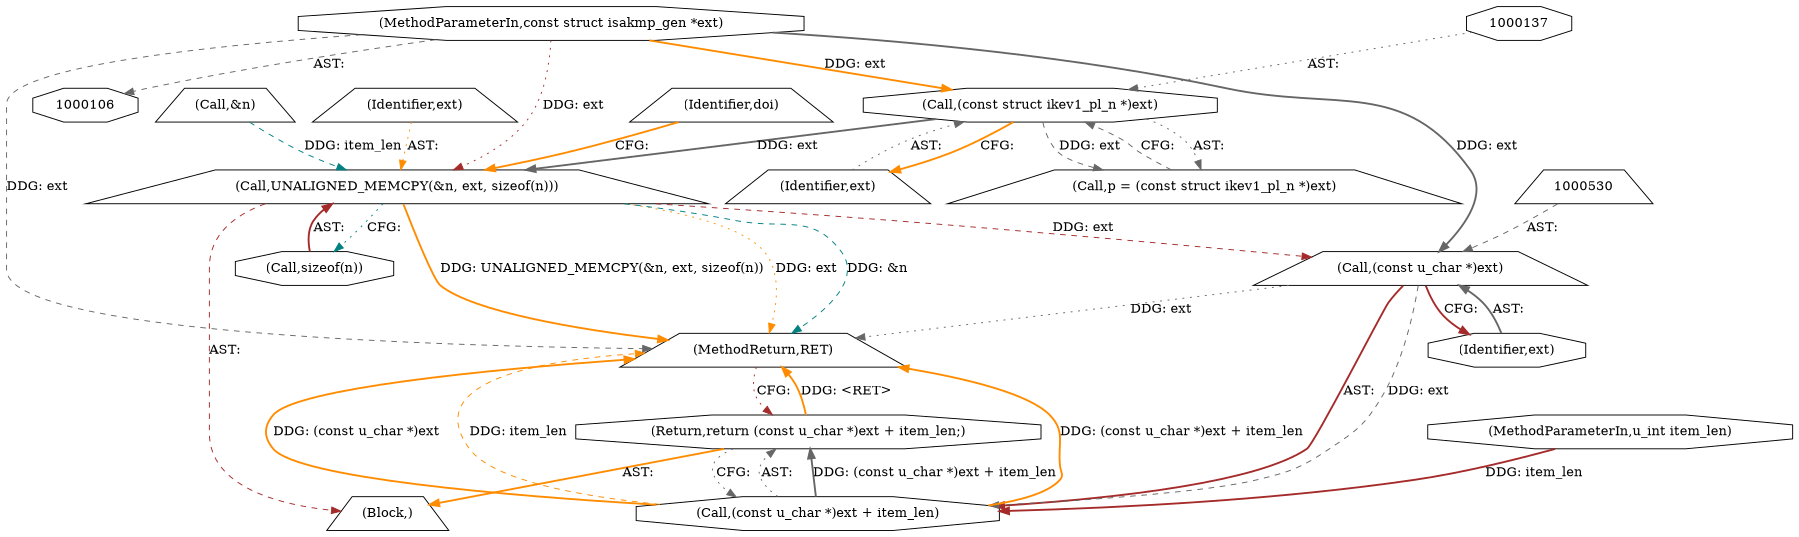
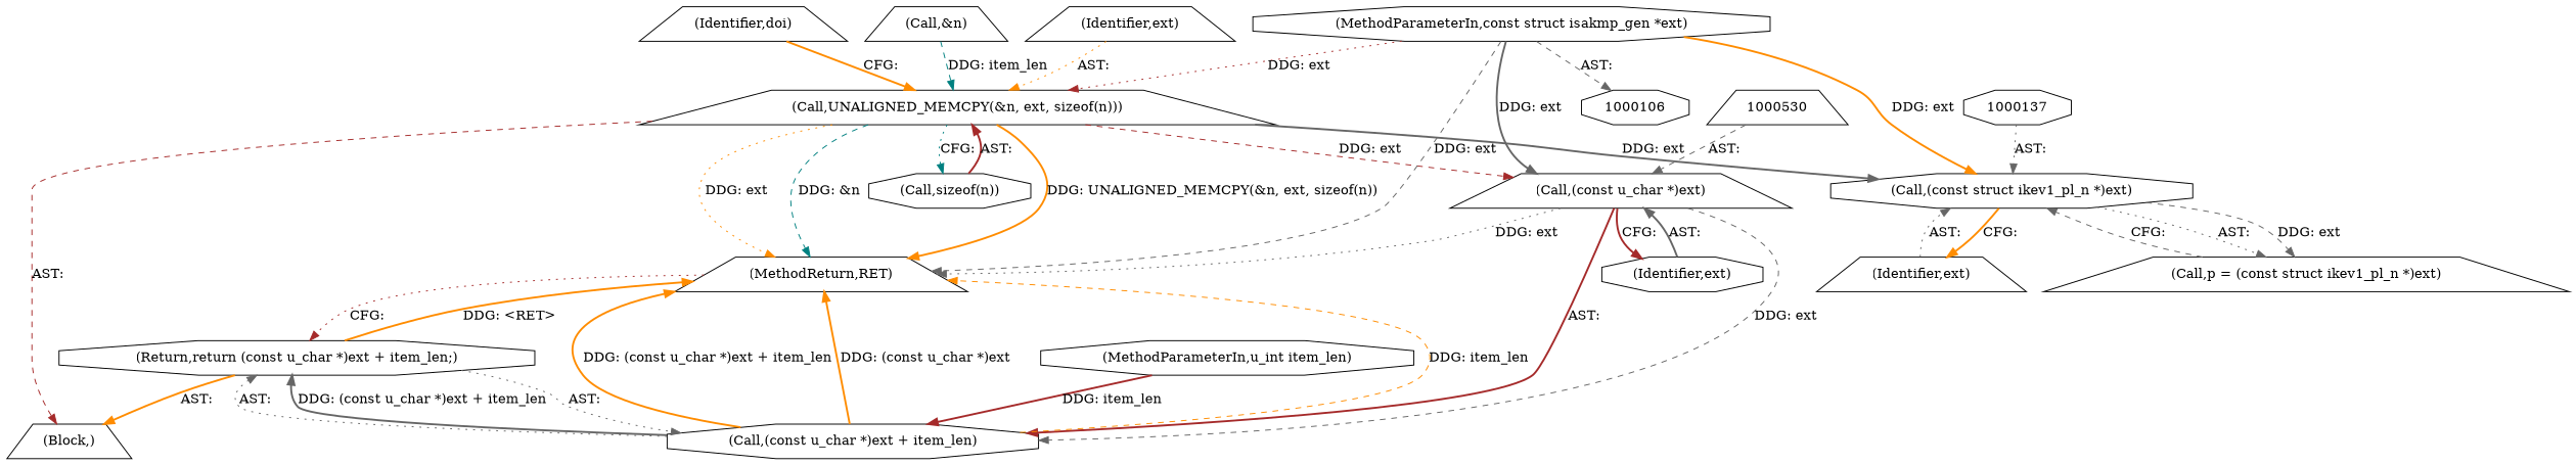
  digraph {
    node [shape=trapezium]
    edge [color=gray40 style=bold]
    n1 [label="(Call,UNALIGNED_MEMCPY(&n, ext, sizeof(n)))"]
    n2 [label="(Call,(const u_char *)ext)"]
    n3 [label="(Block,)"]
    n4 [label="(MethodReturn,RET)"]
    n5 [label="(Call,sizeof(n))" shape=octagon]
    n6 [label="(Call,(const u_char *)ext + item_len)" shape=octagon]
    n7 [label="(Identifier,ext)" shape=octagon]
    n8 [label="(Return,return (const u_char *)ext + item_len;)" shape=octagon]
    n9 [label="(Call,(const struct ikev1_pl_n *)ext)" shape=octagon]
    n10 [label="(Identifier,ext)"]
    n11 [label="(Call,p = (const struct ikev1_pl_n *)ext)"]
    n12 [label="(MethodParameterIn,const struct isakmp_gen *ext)" shape=octagon]
    1000106 [shape=octagon]
    n14 [label="(Identifier,doi)"]
    n15 [label="(Call,&n)"]
    n16 [label="(MethodParameterIn,u_int item_len)" shape=octagon]
    n17 [label="(Identifier,ext)"]
    1000137 [shape=octagon]
    1000530
    n1 -> n2 [color=brown label="DDG: ext" style=dashed]
    n1 -> n3 [color=brown label="AST: " style=dashed]
    n1 -> n4 [color=darkorange label="DDG: UNALIGNED_MEMCPY(&n, ext, sizeof(n))"]
    n1 -> n4 [color=darkorange label="DDG: ext" style=dotted]
    n1 -> n4 [color=teal label="DDG: &n" style=dashed]
    n1 -> n5 [color=teal label="CFG: " style=dotted]
    n2 -> n4 [label="DDG: ext" style=dotted]
    n2 -> n6 [color=brown label="AST: "]
    n2 -> n6 [label="DDG: ext" style=dashed]
    n2 -> n7 [color=brown label="CFG: "]
    n4 -> n8 [color=brown label="CFG: " style=dotted]
    n5 -> n1 [color=brown label="AST: "]
    n6 -> n4 [color=darkorange label="DDG: (const u_char *)ext + item_len"]
    n6 -> n4 [color=darkorange label="DDG: (const u_char *)ext"]
    n6 -> n4 [color=darkorange label="DDG: item_len" style=dashed]
    n6 -> n8 [label="AST: " style=dotted]
    n6 -> n8 [label="DDG: (const u_char *)ext + item_len"]
    n7 -> n2 [label="AST: "]
    n8 -> n3 [color=darkorange label="AST: "]
    n8 -> n4 [color=darkorange label="DDG: <RET>"]
-   n8 -> n6 [label="CFG: " style=dotted]
-   n9 -> n1 [label="DDG: ext"]
+   n8 -> n6 [label="AST: " style=dotted]
+   n1 -> n9 [label="DDG: ext"]
    n9 -> n10 [color=darkorange label="CFG: "]
    n9 -> n11 [label="AST: " style=dotted]
    n9 -> n11 [label="DDG: ext" style=dashed]
    n10 -> n9 [label="AST: " style=dotted]
    n11 -> n9 [label="CFG: " style=dashed]
    n12 -> n1 [color=brown label="DDG: ext" style=dotted]
    n12 -> n2 [label="DDG: ext"]
    n12 -> n4 [label="DDG: ext" style=dashed]
    n12 -> n9 [color=darkorange label="DDG: ext"]
    n12 -> 1000106 [label="AST: " style=dashed]
    n14 -> n1 [color=darkorange label="CFG: "]
    n15 -> n1 [color=teal label="DDG: item_len" style=dashed]
    n16 -> n6 [color=brown label="DDG: item_len"]
    n17 -> n1 [color=darkorange label="AST: " style=dotted]
    1000137 -> n9 [label="AST: " style=dotted]
    1000530 -> n2 [label="AST: " style=dashed]
  }
